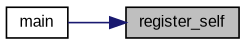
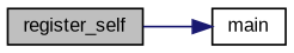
  digraph {
    rankdir=RL
    fontname="Liberation Sans"
    node [color=black fontname="Liberation Sans" fontsize=10 shape=record style=filled]
    n1 [fillcolor=grey75 fontcolor=black height=0.2 label=register_self width=0.4]
    n2 [fillcolor=white height=0.2 label=main width=0.4]
-   n1 -> n2 [color=midnightblue dir=back fontname="Liberation Sans" fontsize=10 labelfontname=Helvetica labelfontsize=10 style=solid]
+   n2 -> n1 [color=midnightblue dir=back fontname="Liberation Sans" fontsize=10 labelfontname=Helvetica labelfontsize=10 style=solid]
  }
